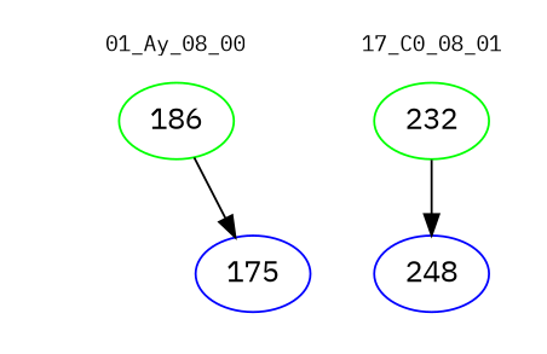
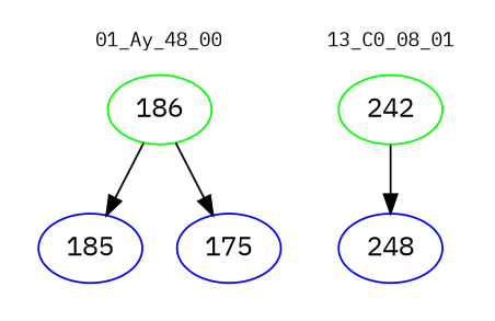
  digraph {
    fontname="IBM Plex Mono"
    node [color=blue fontname="IBM Plex Mono"]
    edge [color=black fontname="IBM Plex Mono"]
    n1 [color=green label=186]
+   n2 [label=185]
    n3 [label=175]
-   n4 [color=green label=232]
+   n4 [color=green label=242]
    n5 [label=248]
    subgraph cluster_1 {
      color=white
      fontsize=10
-     label="01_Ay_08_00"
+     label="01_Ay_48_00"
      n1
+     n2
      n3
    }
    subgraph cluster_2 {
      color=white
      fontsize=10
-     label="17_C0_08_01"
+     label="13_C0_08_01"
      n4
      n5
    }
+   n1 -> n2
    n1 -> n3
    n4 -> n5
  }
